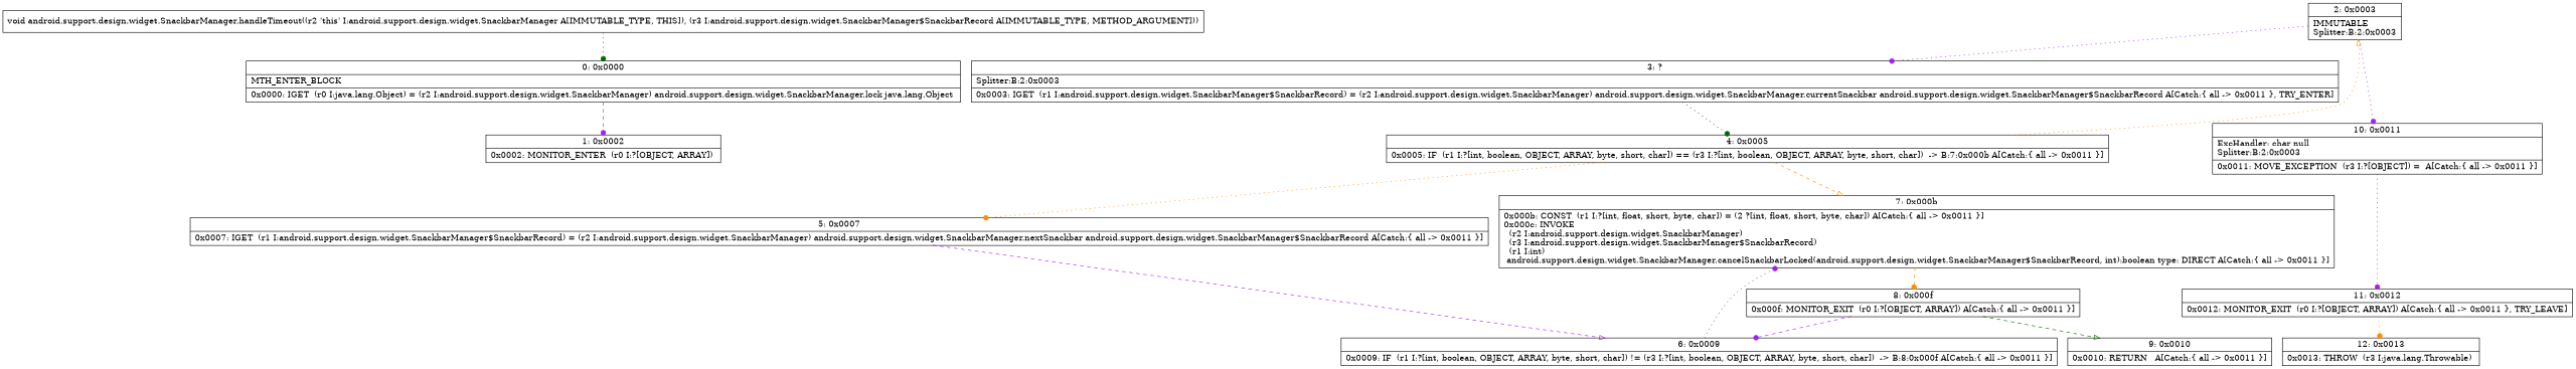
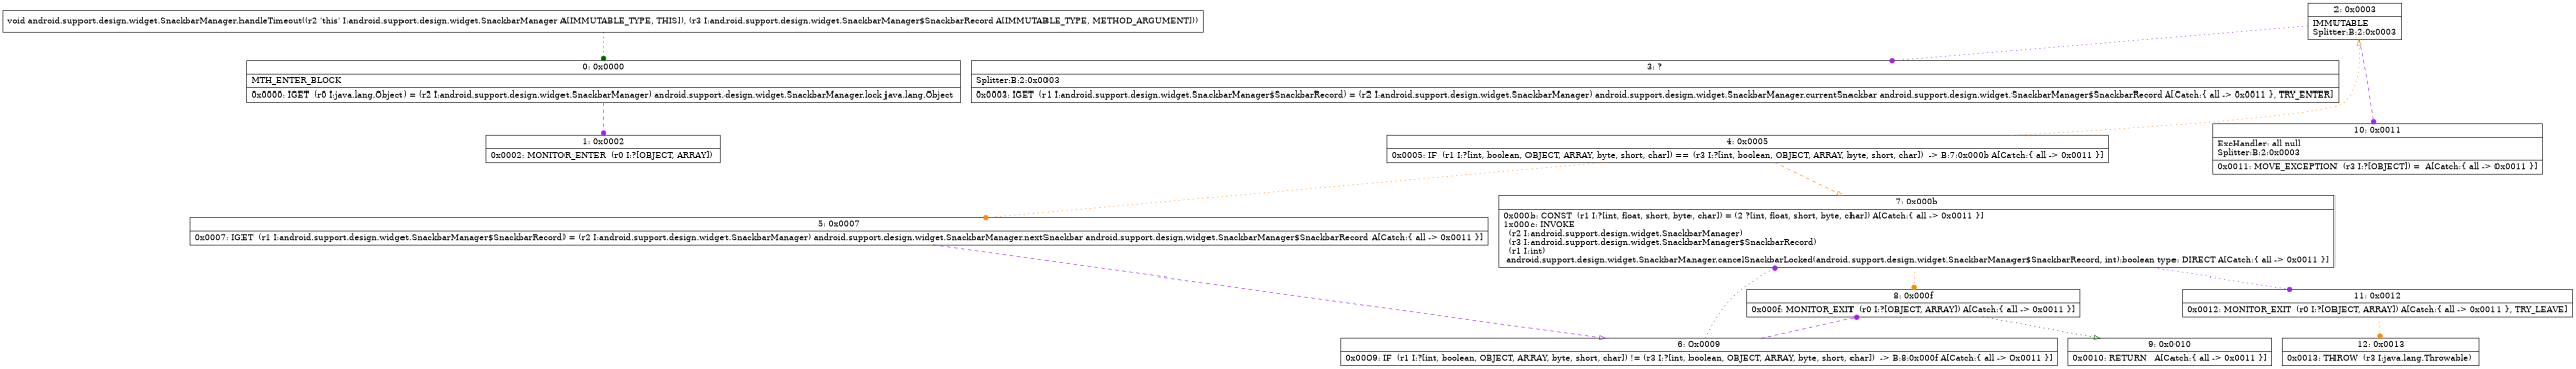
  digraph {
    node [shape=record]
    edge [arrowhead=dot color=purple style=dotted]
    n1 [label="{0\:\ 0x0000|MTH_ENTER_BLOCK\l|0x0000: IGET  (r0 I:java.lang.Object) = (r2 I:android.support.design.widget.SnackbarManager) android.support.design.widget.SnackbarManager.lock java.lang.Object \l}"]
    n2 [label="{1\:\ 0x0002|0x0002: MONITOR_ENTER  (r0 I:?[OBJECT, ARRAY]) \l}"]
    n3 [label="{2\:\ 0x0003|IMMUTABLE\lSplitter:B:2:0x0003\l}"]
    n4 [label="{3\:\ ?|Splitter:B:2:0x0003\l|0x0003: IGET  (r1 I:android.support.design.widget.SnackbarManager$SnackbarRecord) = (r2 I:android.support.design.widget.SnackbarManager) android.support.design.widget.SnackbarManager.currentSnackbar android.support.design.widget.SnackbarManager$SnackbarRecord A[Catch:\{ all \-\> 0x0011 \}, TRY_ENTER]\l}"]
-   n5 [label="{10\:\ 0x0011|ExcHandler: char null\lSplitter:B:2:0x0003\l|0x0011: MOVE_EXCEPTION  (r3 I:?[OBJECT]) =  A[Catch:\{ all \-\> 0x0011 \}]\l}"]
+   n5 [label="{10\:\ 0x0011|ExcHandler: all null\lSplitter:B:2:0x0003\l|0x0011: MOVE_EXCEPTION  (r3 I:?[OBJECT]) =  A[Catch:\{ all \-\> 0x0011 \}]\l}"]
    n6 [label="{4\:\ 0x0005|0x0005: IF  (r1 I:?[int, boolean, OBJECT, ARRAY, byte, short, char]) == (r3 I:?[int, boolean, OBJECT, ARRAY, byte, short, char])  \-\> B:7:0x000b A[Catch:\{ all \-\> 0x0011 \}]\l}"]
    n7 [label="{11\:\ 0x0012|0x0012: MONITOR_EXIT  (r0 I:?[OBJECT, ARRAY]) A[Catch:\{ all \-\> 0x0011 \}, TRY_LEAVE]\l}"]
    n8 [label="{5\:\ 0x0007|0x0007: IGET  (r1 I:android.support.design.widget.SnackbarManager$SnackbarRecord) = (r2 I:android.support.design.widget.SnackbarManager) android.support.design.widget.SnackbarManager.nextSnackbar android.support.design.widget.SnackbarManager$SnackbarRecord A[Catch:\{ all \-\> 0x0011 \}]\l}"]
-   n9 [label="{7\:\ 0x000b|0x000b: CONST  (r1 I:?[int, float, short, byte, char]) = (2 ?[int, float, short, byte, char]) A[Catch:\{ all \-\> 0x0011 \}]\l0x000c: INVOKE  \l  (r2 I:android.support.design.widget.SnackbarManager)\l  (r3 I:android.support.design.widget.SnackbarManager$SnackbarRecord)\l  (r1 I:int)\l android.support.design.widget.SnackbarManager.cancelSnackbarLocked(android.support.design.widget.SnackbarManager$SnackbarRecord, int):boolean type: DIRECT A[Catch:\{ all \-\> 0x0011 \}]\l}"]
+   n9 [label="{7\:\ 0x000b|0x000b: CONST  (r1 I:?[int, float, short, byte, char]) = (2 ?[int, float, short, byte, char]) A[Catch:\{ all \-\> 0x0011 \}]\l1x000c: INVOKE  \l  (r2 I:android.support.design.widget.SnackbarManager)\l  (r3 I:android.support.design.widget.SnackbarManager$SnackbarRecord)\l  (r1 I:int)\l android.support.design.widget.SnackbarManager.cancelSnackbarLocked(android.support.design.widget.SnackbarManager$SnackbarRecord, int):boolean type: DIRECT A[Catch:\{ all \-\> 0x0011 \}]\l}"]
    n10 [label="{6\:\ 0x0009|0x0009: IF  (r1 I:?[int, boolean, OBJECT, ARRAY, byte, short, char]) != (r3 I:?[int, boolean, OBJECT, ARRAY, byte, short, char])  \-\> B:8:0x000f A[Catch:\{ all \-\> 0x0011 \}]\l}"]
    n11 [label="{8\:\ 0x000f|0x000f: MONITOR_EXIT  (r0 I:?[OBJECT, ARRAY]) A[Catch:\{ all \-\> 0x0011 \}]\l}"]
    n12 [label="{9\:\ 0x0010|0x0010: RETURN   A[Catch:\{ all \-\> 0x0011 \}]\l}"]
    n13 [label="{12\:\ 0x0013|0x0013: THROW  (r3 I:java.lang.Throwable) \l}"]
    n14 [label="{void android.support.design.widget.SnackbarManager.handleTimeout((r2 'this' I:android.support.design.widget.SnackbarManager A[IMMUTABLE_TYPE, THIS]), (r3 I:android.support.design.widget.SnackbarManager$SnackbarRecord A[IMMUTABLE_TYPE, METHOD_ARGUMENT])) }"]
    n1 -> n2 [style=dashed]
    n3 -> n4
-   n3 -> n5
-   n4 -> n6 [color=darkgreen]
-   n5 -> n7
+   n3 -> n5 [style=dashed]
+   n9 -> n7
    n6 -> n3 [arrowhead=onormal color=darkorange]
    n6 -> n8 [color=darkorange]
    n6 -> n9 [arrowhead=onormal color=darkorange style=dashed]
    n7 -> n13 [color=darkorange]
    n8 -> n10 [arrowhead=onormal style=dashed]
-   n9 -> n11 [color=darkorange style=dashed]
+   n9 -> n11 [color=darkorange]
    n10 -> n9
-   n11 -> n10 [style=dashed]
-   n11 -> n12 [arrowhead=onormal color=darkgreen style=dashed]
+   n10 -> n11 [style=dashed]
+   n11 -> n12 [arrowhead=onormal color=darkgreen]
    n14 -> n1 [color=darkgreen]
  }
